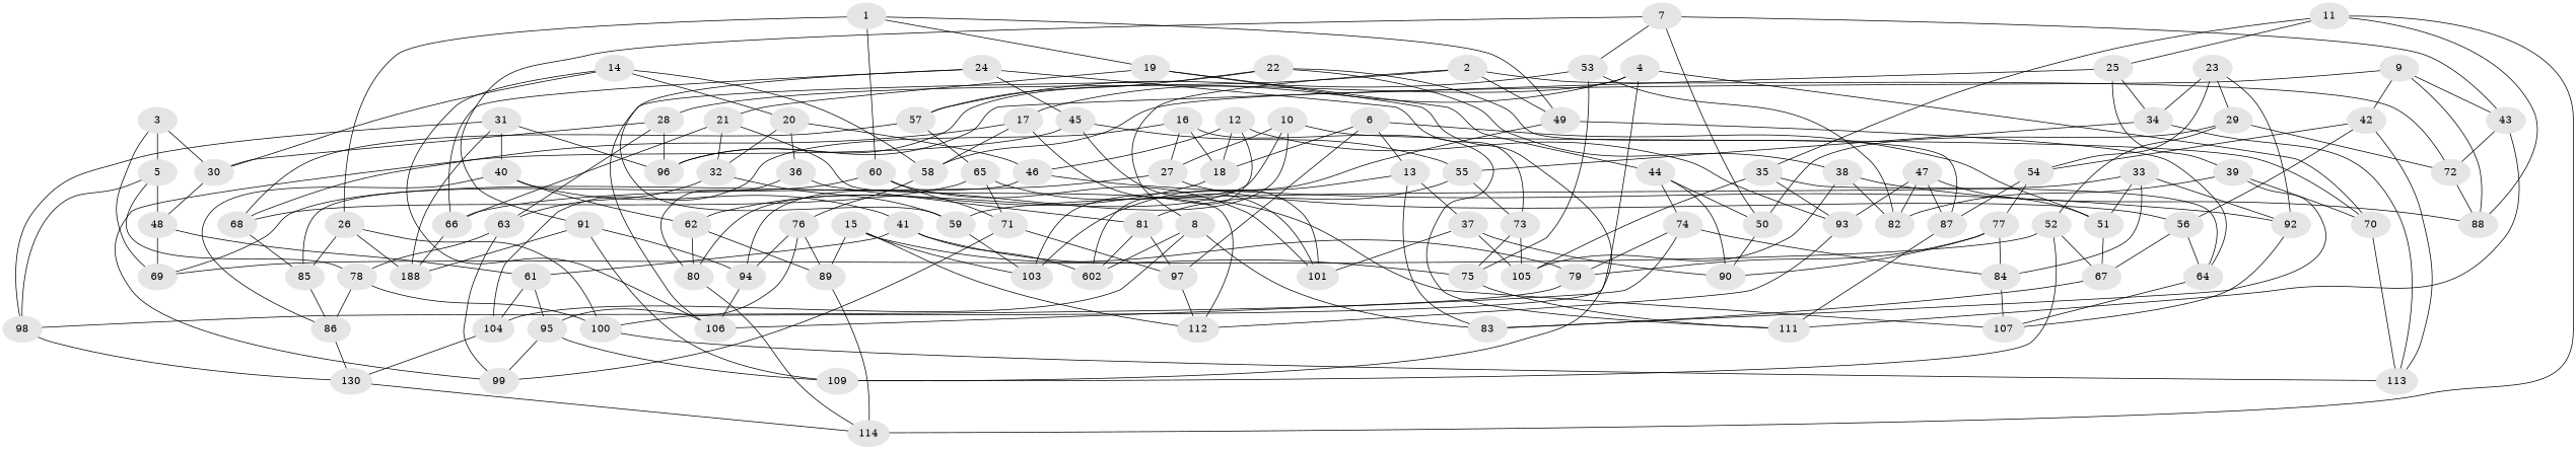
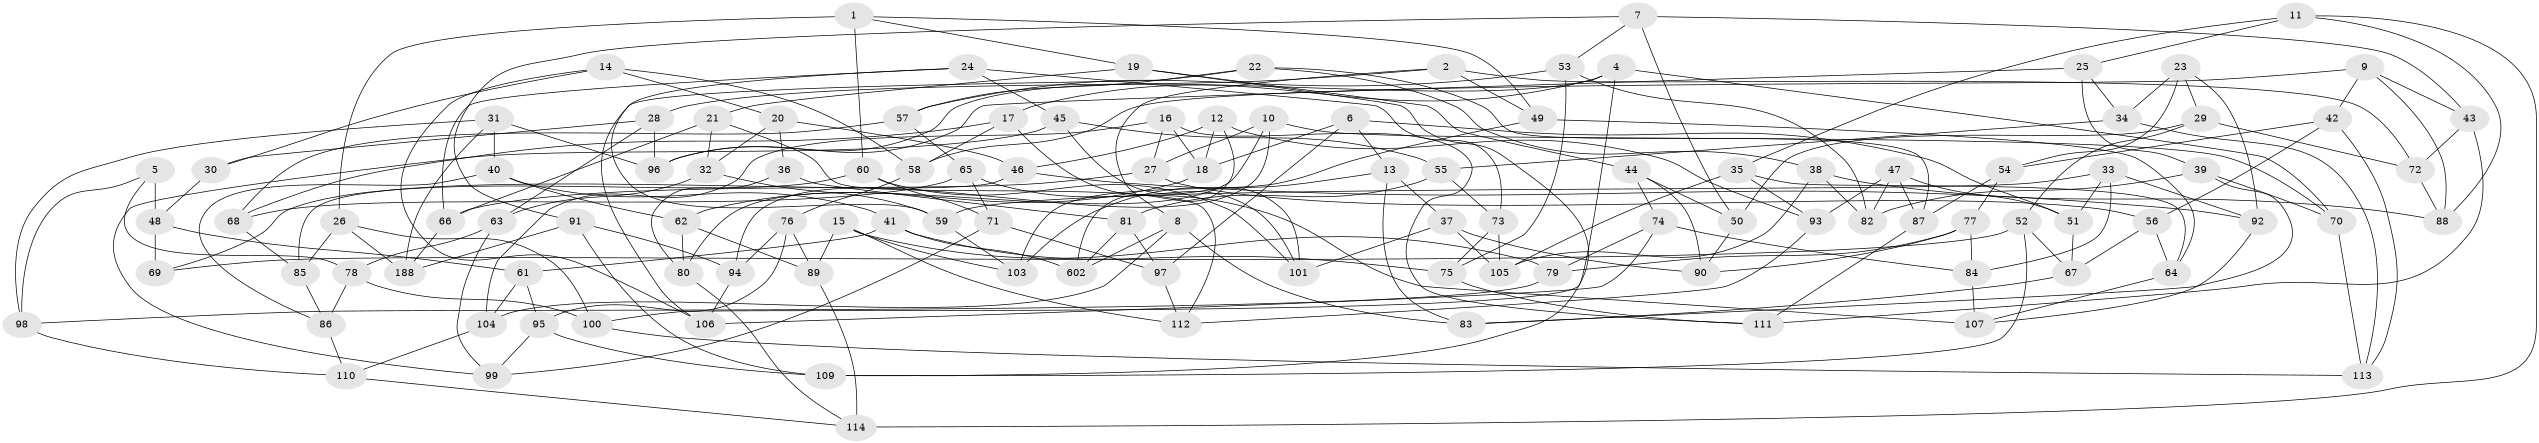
  graph {
    node [color=gray90 style=filled]
    1
    19
    26
    49
    60
    21
    44
    109
    100
    85
    n11 [label=188]
    103
    64
    69
    101
    71
    2
    8
    28
    72
    83
    n22 [label=602]
    104
    30
    96
    63
    88
-   3
    5
    48
    78
    98
    36
    80
    81
    4
    17
    70
    58
    68
    113
    61
    86
-   110 [label=130]
+   110
    6
    13
    18
    51
    97
    37
    62
    67
    112
    7
    43
    50
    53
    91
    111
    90
    57
    82
    75
    94
    9
    42
    54
    56
    76
    10
    27
    66
    114
    106
    11
    25
    35
    34
    39
    93
    105
    12
    46
    92
    14
    20
    32
    15
    79
    89
    16
    74
    59
    22
    38
    87
    65
    23
    29
    52
    55
    77
    107
    24
    45
    73
    99
    31
    40
    41
    33
    84
    95
    47
    1 -- 19
    1 -- 26
    1 -- 49
    1 -- 60
    19 -- 21
    19 -- 44
    19 -- 109
    26 -- 100
    26 -- 85
    26 -- n11
    49 -- 103
    49 -- 64
    60 -- 69
    60 -- 101
    60 -- 71
    21 -- 112
    21 -- 66
    21 -- 32
    44 -- 50
    44 -- 90
    44 -- 74
    100 -- 113
    85 -- 86
    64 -- 107
    71 -- 97
    71 -- 99
    2 -- 49
    2 -- 8
    2 -- 28
    2 -- 72
    8 -- 83
    8 -- n22
    8 -- 104
    28 -- 30
    28 -- 96
    28 -- 63
    72 -- 88
    104 -- 110
    30 -- 48
    63 -- 78
    63 -- 99
-   3 -- 69
-   3 -- 30
-   3 -- 5
    5 -- 48
    5 -- 78
    5 -- 98
    48 -- 69
    48 -- 61
    78 -- 100
    78 -- 86
    98 -- 110
    36 -- 80
    36 -- 81
    80 -- 114
    81 -- n22
    81 -- 97
    4 -- 100
    4 -- 96
    4 -- 17
    4 -- 70
    17 -- 101
    17 -- 58
    17 -- 68
    70 -- 113
    58 -- 76
    68 -- 85
    61 -- 104
    61 -- 95
    86 -- 110
    110 -- 114
    6 -- 13
    6 -- 18
    6 -- 51
    6 -- 97
    13 -- 103
    13 -- 83
    13 -- 37
    18 -- 62
    51 -- 67
    97 -- 112
    37 -- 101
    37 -- 90
    37 -- 105
    62 -- 80
    62 -- 89
    67 -- 83
    7 -- 43
    7 -- 50
    7 -- 53
    7 -- 91
    43 -- 72
    43 -- 111
    50 -- 90
    53 -- 57
    53 -- 82
    53 -- 75
    91 -- 109
    91 -- n11
    91 -- 94
    57 -- 68
    57 -- 65
    75 -- 111
    94 -- 106
    9 -- 88
    9 -- 58
    9 -- 43
    9 -- 42
    42 -- 113
    42 -- 54
    42 -- 56
    54 -- 87
    54 -- 77
    56 -- 64
    56 -- 67
    76 -- 94
    76 -- 89
    76 -- 95
    10 -- 80
    10 -- 70
    10 -- 94
    10 -- 27
    27 -- 56
    27 -- 66
    66 -- n11
    11 -- 88
    11 -- 114
    11 -- 25
    11 -- 35
    25 -- 96
    25 -- 34
    25 -- 39
    35 -- 64
    35 -- 93
    35 -- 105
    34 -- 113
    34 -- 55
    39 -- 83
    39 -- 70
    39 -- 82
    93 -- 112
    12 -- n22
    12 -- 18
    12 -- 93
    12 -- 46
    46 -- 85
    46 -- 92
    92 -- 107
    14 -- 30
    14 -- 58
    14 -- 106
    14 -- 20
    20 -- 36
    20 -- 46
    20 -- 32
    32 -- 63
    32 -- 59
    15 -- 103
    15 -- 112
    15 -- 79
    15 -- 89
    79 -- 98
    89 -- 114
    16 -- 104
    16 -- 18
    16 -- 111
    16 -- 27
    74 -- 106
    74 -- 79
    74 -- 84
    59 -- 103
    22 -- 57
    22 -- 106
    22 -- 38
    22 -- 87
    38 -- 88
    38 -- 82
    38 -- 105
    87 -- 111
    65 -- 71
    65 -- 68
    65 -- 107
    23 -- 54
    23 -- 34
    23 -- 92
    23 -- 29
    29 -- 72
    29 -- 50
    29 -- 52
    52 -- 109
    52 -- 69
    52 -- 67
    55 -- 81
    55 -- 73
    77 -- 90
    77 -- 79
    77 -- 84
    24 -- 66
    24 -- 59
    24 -- 45
    24 -- 73
    45 -- 101
    45 -- 55
    45 -- 99
    73 -- 75
    73 -- 105
    31 -- n11
    31 -- 96
    31 -- 98
    31 -- 40
    40 -- 86
    40 -- 62
    40 -- 41
    41 -- n22
    41 -- 61
    41 -- 75
    33 -- 51
    33 -- 92
    33 -- 59
    33 -- 84
    84 -- 107
    95 -- 109
    95 -- 99
    47 -- 51
    47 -- 82
    47 -- 93
    47 -- 87
  }
